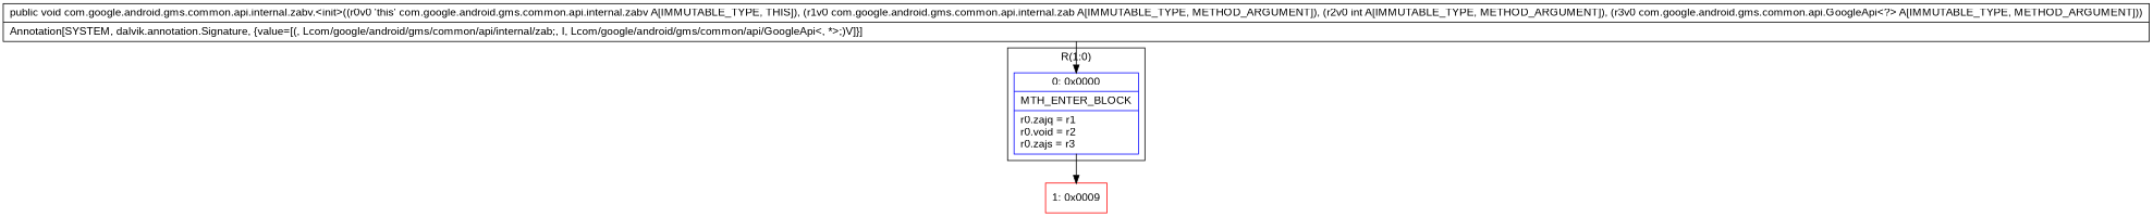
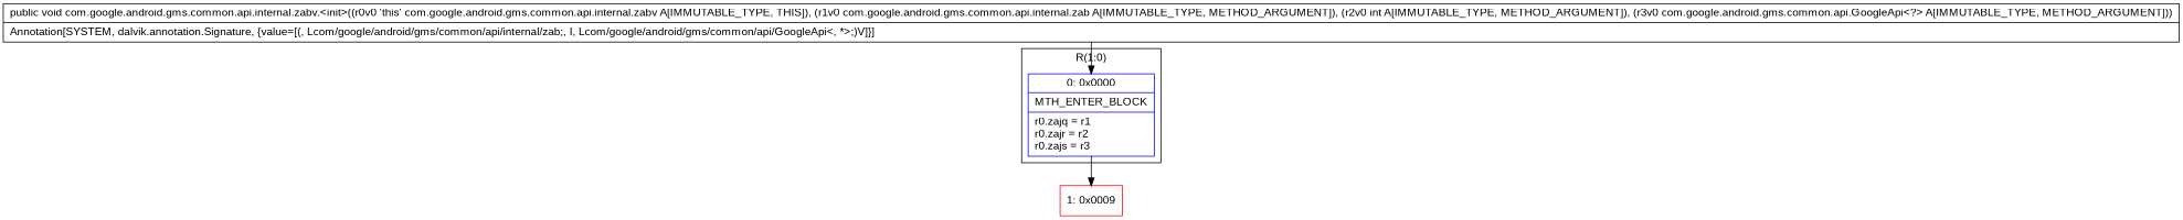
  digraph {
    fontname="Liberation Sans"
    node [shape=record fontname="Liberation Sans"]
    edge [fontname="Liberation Sans"]
-   n1 [color=blue label="{0\:\ 0x0000|MTH_ENTER_BLOCK\l|r0.zajq = r1\lr0.void = r2\lr0.zajs = r3\l}"]
+   n1 [color=blue label="{0\:\ 0x0000|MTH_ENTER_BLOCK\l|r0.zajq = r1\lr0.zajr = r2\lr0.zajs = r3\l}"]
    n2 [color=red label="{1\:\ 0x0009}"]
    n3 [label="{public void com.google.android.gms.common.api.internal.zabv.\<init\>((r0v0 'this' com.google.android.gms.common.api.internal.zabv A[IMMUTABLE_TYPE, THIS]), (r1v0 com.google.android.gms.common.api.internal.zab A[IMMUTABLE_TYPE, METHOD_ARGUMENT]), (r2v0 int A[IMMUTABLE_TYPE, METHOD_ARGUMENT]), (r3v0 com.google.android.gms.common.api.GoogleApi\<?\> A[IMMUTABLE_TYPE, METHOD_ARGUMENT]))  | Annotation[SYSTEM, dalvik.annotation.Signature, \{value=[(, Lcom\/google\/android\/gms\/common\/api\/internal\/zab;, I, Lcom\/google\/android\/gms\/common\/api\/GoogleApi\<, *\>;)V]\}]\l}"]
    subgraph cluster_1 {
      label="R(1:0)"
      n1
    }
    n1 -> n2
    n3 -> n1
  }
